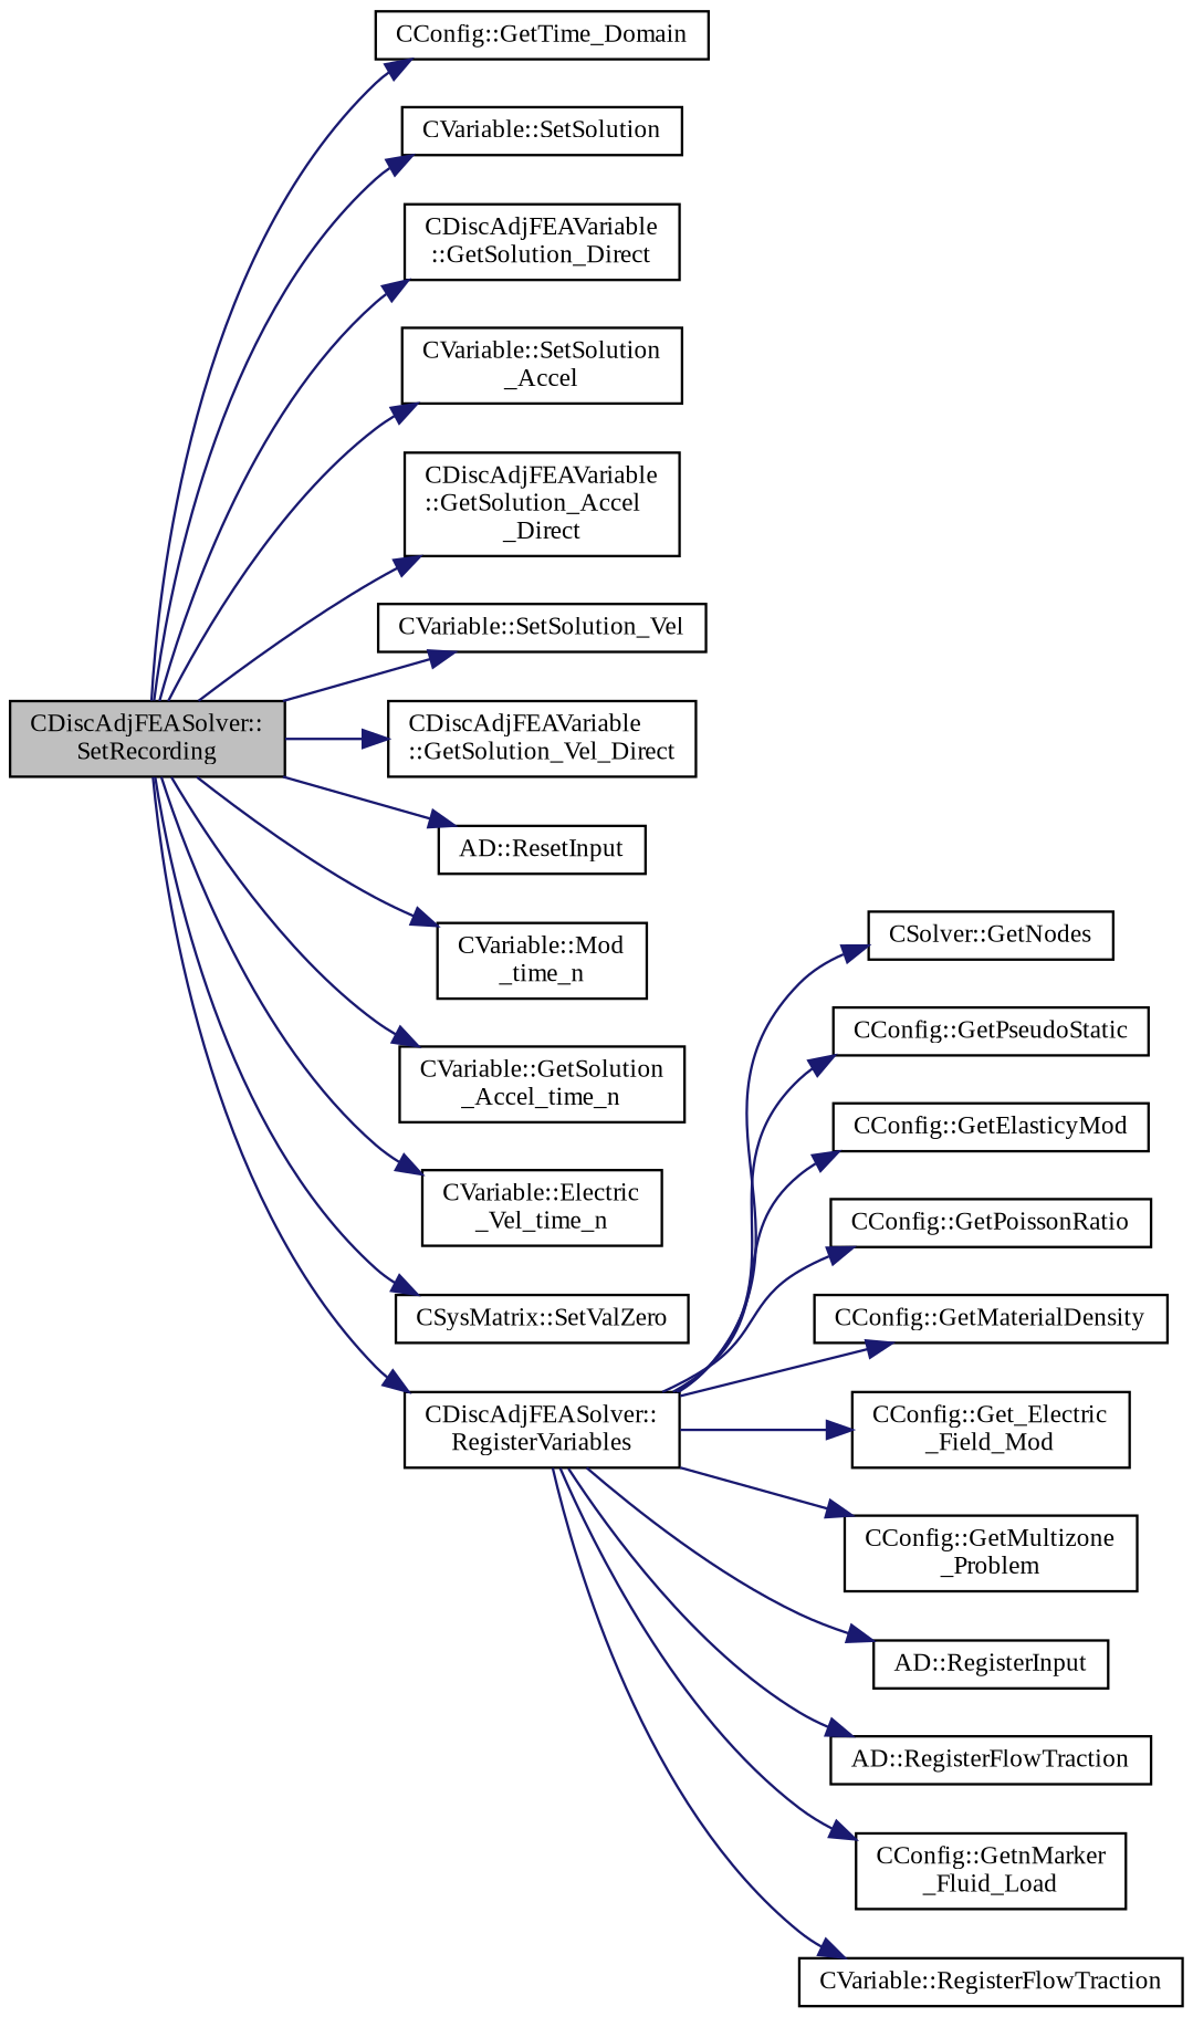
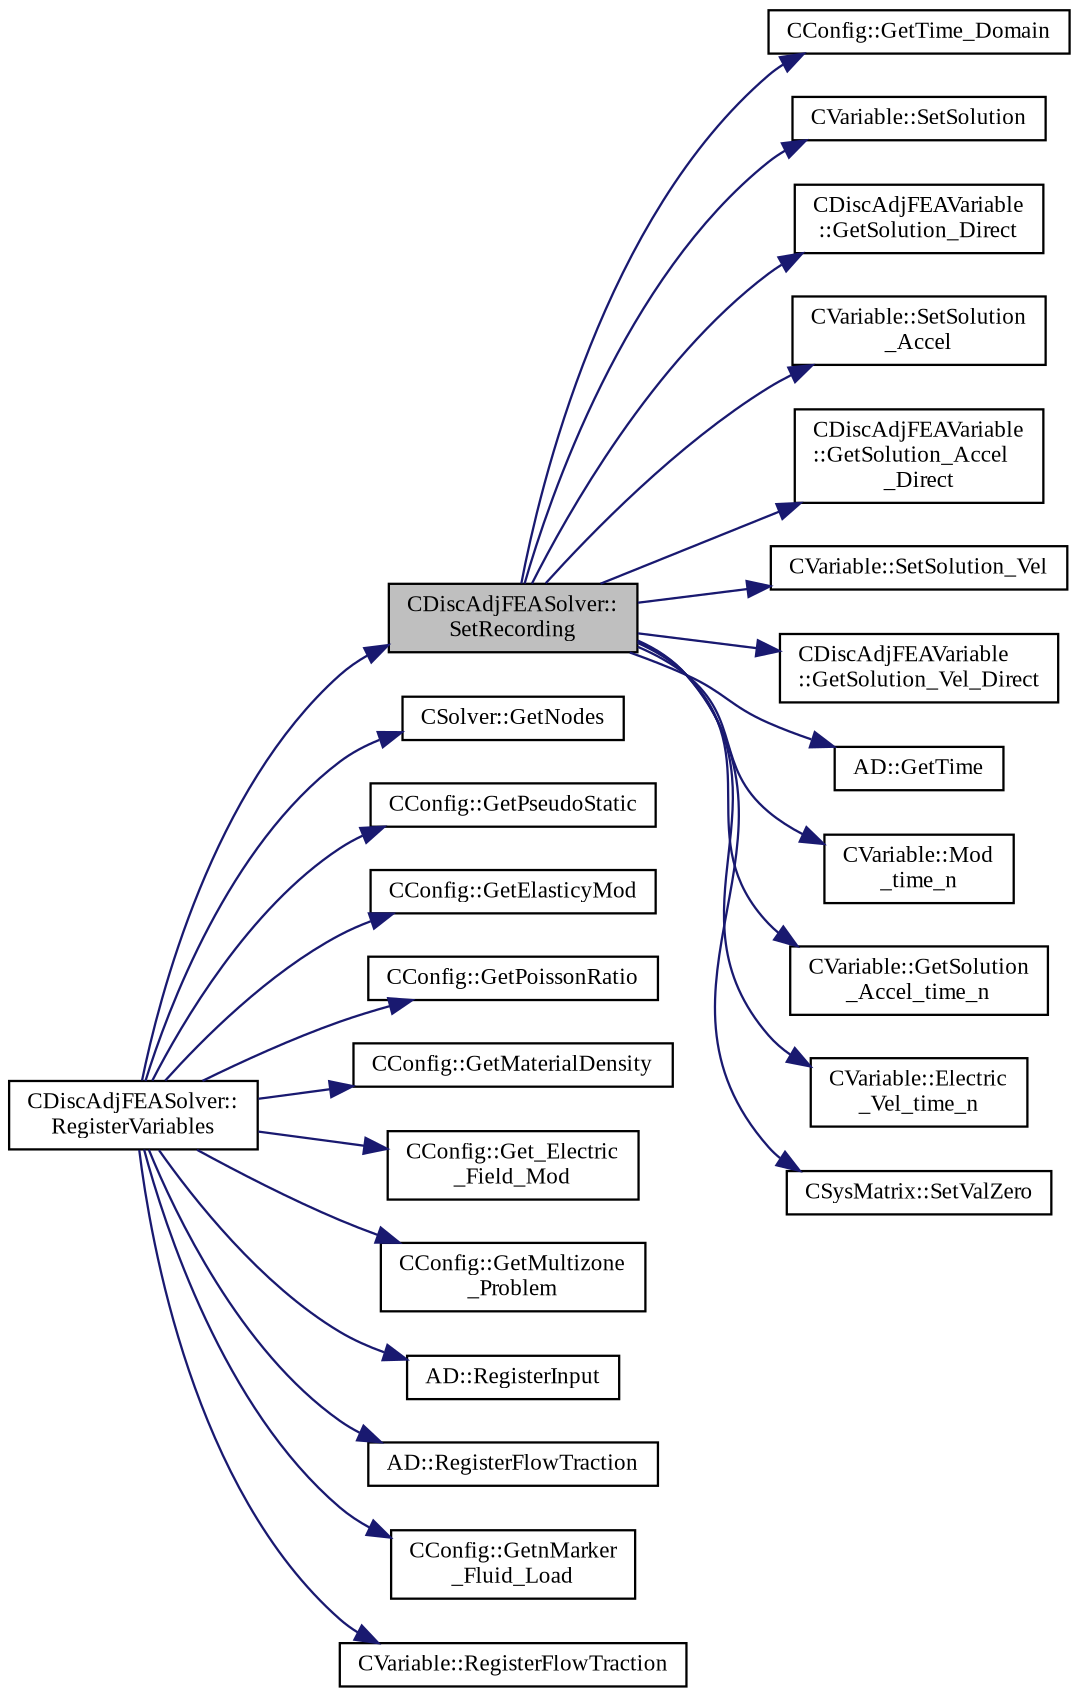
  digraph {
    fontname="Liberation Serif"
    rankdir=LR
    node [color=black fillcolor=white fontname="Liberation Serif" fontsize=10 shape=record style=filled]
    edge [color=midnightblue fontname="Liberation Serif" fontsize=10 labelfontname=Helvetica labelfontsize=10 style=solid]
    n1 [fillcolor=grey75 fontcolor=black height=0.2 label="CDiscAdjFEASolver::\lSetRecording" width=0.4]
    n2 [height=0.2 label="CConfig::GetTime_Domain" width=0.4]
    n3 [height=0.2 label="CVariable::SetSolution" width=0.4]
    n4 [height=0.2 label="CDiscAdjFEAVariable\l::GetSolution_Direct" width=0.4]
    n5 [height=0.2 label="CVariable::SetSolution\l_Accel" width=0.4]
    n6 [height=0.2 label="CDiscAdjFEAVariable\l::GetSolution_Accel\l_Direct" width=0.4]
    n7 [height=0.2 label="CVariable::SetSolution_Vel" width=0.4]
    n8 [height=0.2 label="CDiscAdjFEAVariable\l::GetSolution_Vel_Direct" width=0.4]
-   n9 [height=0.2 label="AD::ResetInput" width=0.4]
+   n9 [height=0.2 label="AD::GetTime" width=0.4]
    n10 [height=0.2 label="CVariable::Mod\l_time_n" width=0.4]
    n11 [height=0.2 label="CVariable::GetSolution\l_Accel_time_n" width=0.4]
    n12 [height=0.2 label="CVariable::Electric\l_Vel_time_n" width=0.4]
    n13 [height=0.2 label="CSysMatrix::SetValZero" width=0.4]
    n14 [height=0.2 label="CDiscAdjFEASolver::\lRegisterVariables" width=0.4]
    n15 [height=0.2 label="CSolver::GetNodes" width=0.4]
    n16 [height=0.2 label="CConfig::GetPseudoStatic" width=0.4]
    n17 [height=0.2 label="CConfig::GetElasticyMod" width=0.4]
    n18 [height=0.2 label="CConfig::GetPoissonRatio" width=0.4]
    n19 [height=0.2 label="CConfig::GetMaterialDensity" width=0.4]
    n20 [height=0.2 label="CConfig::Get_Electric\l_Field_Mod" width=0.4]
    n21 [height=0.2 label="CConfig::GetMultizone\l_Problem" width=0.4]
    n22 [height=0.2 label="AD::RegisterInput" width=0.4]
    n23 [height=0.2 label="AD::RegisterFlowTraction" width=0.4]
    n24 [height=0.2 label="CConfig::GetnMarker\l_Fluid_Load" width=0.4]
    n25 [height=0.2 label="CVariable::RegisterFlowTraction" width=0.4]
    n1 -> n2
    n1 -> n3
    n1 -> n4
    n1 -> n5
    n1 -> n6
    n1 -> n7
    n1 -> n8
    n1 -> n9
    n1 -> n10
    n1 -> n11
    n1 -> n12
    n1 -> n13
-   n1 -> n14
+   n14 -> n1
    n14 -> n15
    n14 -> n16
    n14 -> n17
    n14 -> n18
    n14 -> n19
    n14 -> n20
    n14 -> n21
    n14 -> n22
    n14 -> n23
    n14 -> n24
    n14 -> n25
  }
